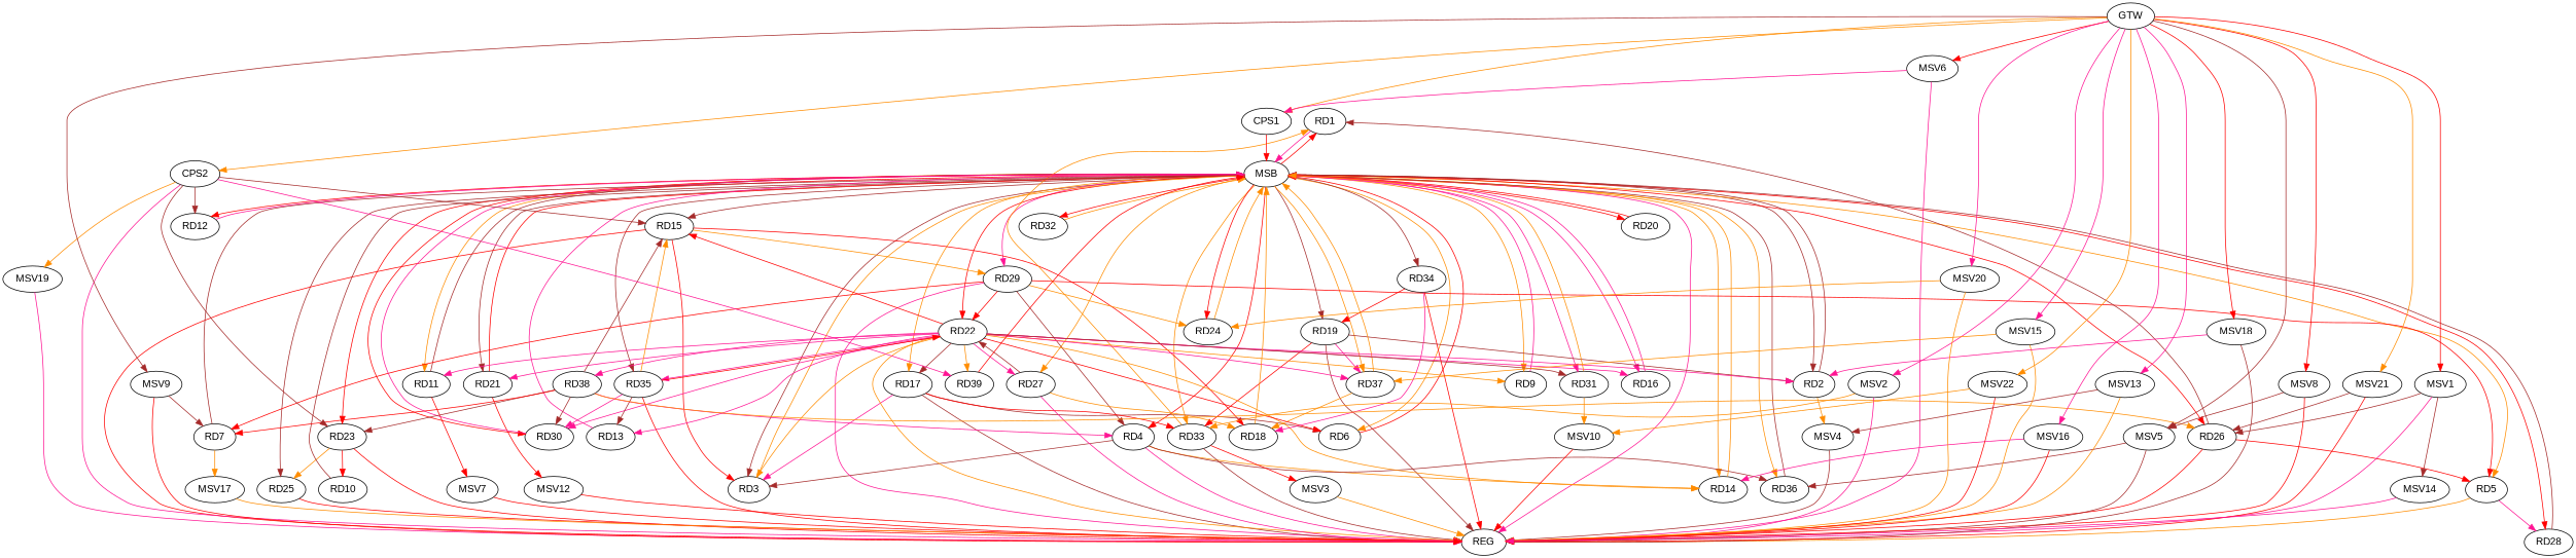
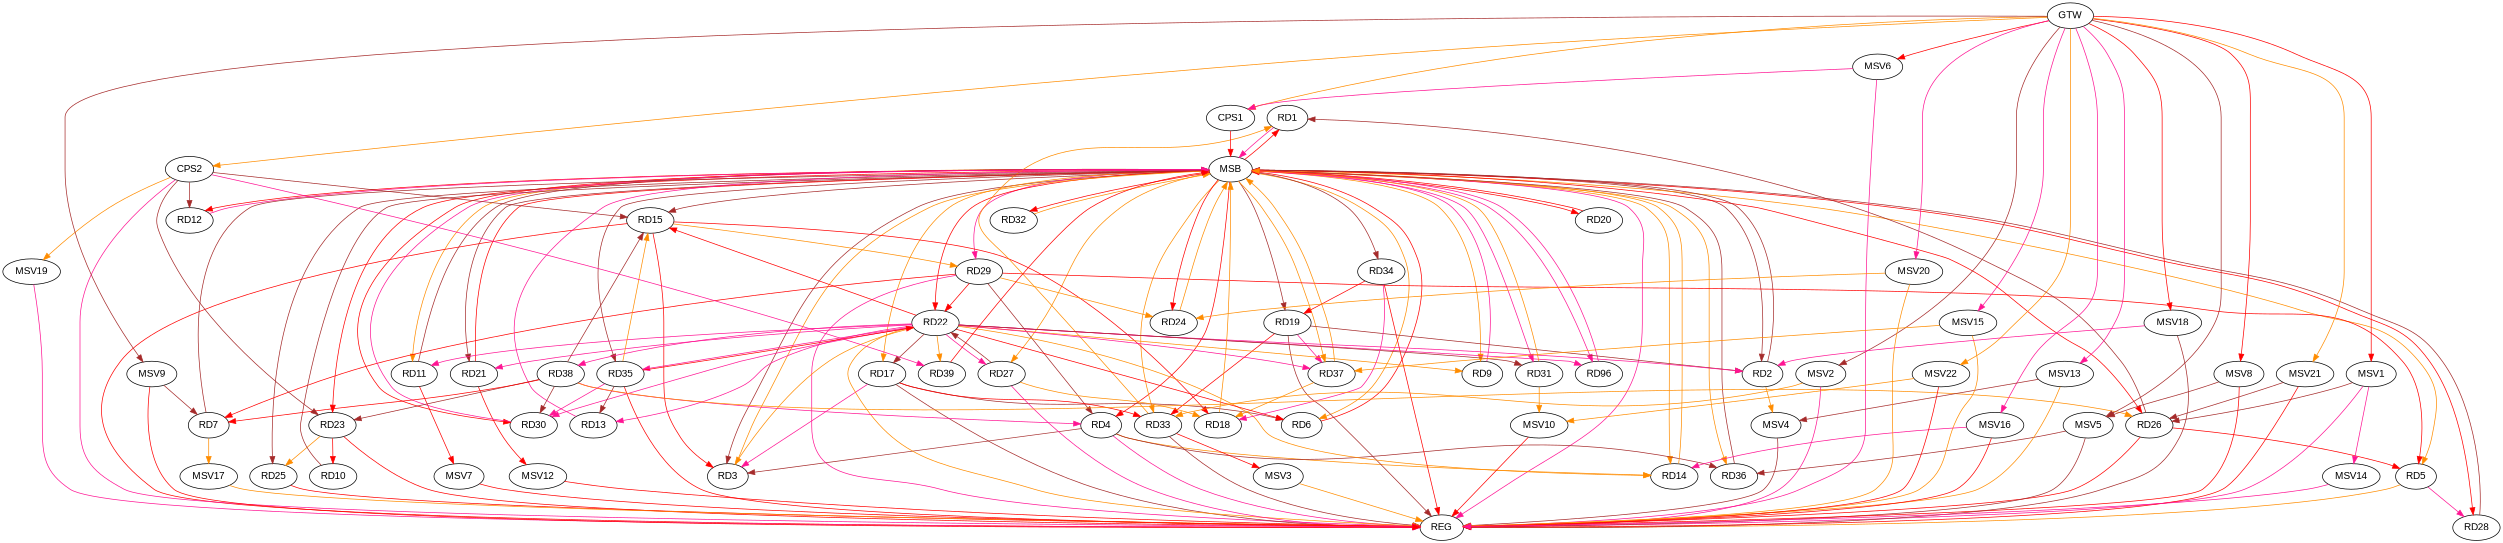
  strict digraph {
    fontname="Liberation Sans"
    node [fontname="Liberation Sans"]
    edge [color=red fontname="Liberation Sans"]
    n1 [label=RD1]
    n2 [label=MSB]
    n3 [label=RD2]
    n4 [label=RD3]
    n5 [label=RD4]
    n6 [label=RD14]
    n7 [label=RD36]
    n8 [label=REG]
    n9 [label=RD5]
    n10 [label=RD28]
    n11 [label=RD6]
    n12 [label=RD9]
    n13 [label=RD11]
    n14 [label=RD12]
    n15 [label=RD15]
    n16 [label=RD29]
-   n17 [label=RD16]
+   n17 [label=RD96]
    n18 [label=RD17]
    n19 [label=RD33]
    n20 [label=RD19]
    n21 [label=RD37]
    n22 [label=RD20]
    n23 [label=RD21]
    n24 [label=RD22]
    n25 [label=RD27]
    n26 [label=RD30]
    n27 [label=RD31]
    n28 [label=RD35]
    n29 [label=RD23]
    n30 [label=RD25]
    n31 [label=RD24]
    n32 [label=RD26]
    n33 [label=RD32]
    n34 [label=RD34]
    n35 [label=MSV4]
    n36 [label=RD7]
    n37 [label=MSV17]
    n38 [label=RD10]
    n39 [label=MSV7]
    n40 [label=RD13]
    n41 [label=RD18]
    n42 [label=MSV3]
    n43 [label=MSV12]
    n44 [label=RD38]
    n45 [label=RD39]
    n46 [label=MSV10]
    n47 [label=CPS1]
    n48 [label=CPS2]
    n49 [label=MSV19]
    n50 [label=GTW]
    n51 [label=MSV1]
    n52 [label=MSV2]
    n53 [label=MSV5]
    n54 [label=MSV6]
    n55 [label=MSV8]
    n56 [label=MSV9]
    n57 [label=MSV13]
    n58 [label=MSV15]
    n59 [label=MSV16]
    n60 [label=MSV18]
    n61 [label=MSV20]
    n62 [label=MSV21]
    n63 [label=MSV22]
    n64 [label=MSV14]
    n1 -> n2 [color=deeppink]
    n2 -> n1
    n2 -> n3 [color=brown]
    n2 -> n4 [color=brown]
    n2 -> n5
    n2 -> n6 [color=darkorange]
    n2 -> n7 [color=darkorange]
    n2 -> n8 [color=deeppink]
    n2 -> n9 [color=darkorange]
    n2 -> n10
    n2 -> n11 [color=darkorange]
    n2 -> n12 [color=darkorange]
    n2 -> n13 [color=darkorange]
    n2 -> n14
    n2 -> n15 [color=brown]
    n2 -> n16 [color=deeppink]
    n2 -> n17 [color=deeppink]
    n2 -> n18 [color=darkorange]
    n2 -> n19 [color=darkorange]
    n2 -> n20 [color=brown]
    n2 -> n21 [color=darkorange]
    n2 -> n22
    n2 -> n23 [color=brown]
    n2 -> n24
    n2 -> n25 [color=darkorange]
    n2 -> n26
    n2 -> n27 [color=deeppink]
    n2 -> n28 [color=brown]
    n2 -> n29
    n2 -> n30 [color=brown]
    n2 -> n31
    n2 -> n32
    n2 -> n33
    n2 -> n34 [color=brown]
    n3 -> n2 [color=brown]
    n3 -> n35 [color=darkorange]
    n4 -> n2 [color=darkorange]
    n5 -> n4 [color=brown]
    n5 -> n6 [color=darkorange]
    n5 -> n7 [color=brown]
    n5 -> n8 [color=deeppink]
    n6 -> n2 [color=darkorange]
    n7 -> n2 [color=brown]
    n9 -> n8 [color=darkorange]
    n9 -> n10 [color=deeppink]
    n10 -> n2 [color=brown]
    n11 -> n2
    n12 -> n2 [color=deeppink]
    n13 -> n2 [color=brown]
    n13 -> n39
    n14 -> n2 [color=deeppink]
    n15 -> n4
    n15 -> n8
    n15 -> n16 [color=darkorange]
    n15 -> n41
    n16 -> n5 [color=brown]
    n16 -> n8 [color=deeppink]
    n16 -> n9
    n16 -> n24
    n16 -> n31 [color=darkorange]
    n16 -> n36
    n17 -> n2 [color=deeppink]
    n18 -> n4 [color=deeppink]
    n18 -> n8 [color=brown]
    n18 -> n11 [color=brown]
    n18 -> n19
    n19 -> n1 [color=darkorange]
    n19 -> n8 [color=brown]
    n19 -> n42
    n20 -> n3 [color=brown]
    n20 -> n8 [color=brown]
    n20 -> n19
    n20 -> n21 [color=deeppink]
    n21 -> n2 [color=darkorange]
    n21 -> n41 [color=darkorange]
    n22 -> n2
    n23 -> n2
    n23 -> n43
    n24 -> n3 [color=deeppink]
    n24 -> n4 [color=darkorange]
    n24 -> n6 [color=darkorange]
    n24 -> n8 [color=darkorange]
    n24 -> n11
    n24 -> n12 [color=darkorange]
    n24 -> n13 [color=deeppink]
    n24 -> n15
    n24 -> n17 [color=deeppink]
    n24 -> n18 [color=brown]
    n24 -> n21 [color=deeppink]
    n24 -> n23 [color=deeppink]
    n24 -> n25 [color=deeppink]
    n24 -> n26 [color=deeppink]
    n24 -> n27 [color=brown]
    n24 -> n28 [color=deeppink]
    n24 -> n40 [color=deeppink]
    n24 -> n44 [color=deeppink]
    n24 -> n45 [color=darkorange]
    n25 -> n8 [color=deeppink]
    n25 -> n24 [color=brown]
    n25 -> n41 [color=darkorange]
    n26 -> n2 [color=deeppink]
    n27 -> n2 [color=darkorange]
    n27 -> n46 [color=darkorange]
    n28 -> n8
    n28 -> n15 [color=darkorange]
    n28 -> n24
    n28 -> n26 [color=deeppink]
    n28 -> n40 [color=brown]
    n29 -> n8
    n29 -> n30 [color=darkorange]
    n29 -> n38
    n30 -> n8
    n31 -> n2 [color=darkorange]
    n32 -> n1 [color=brown]
    n32 -> n8
    n32 -> n9
    n33 -> n2 [color=darkorange]
    n34 -> n8
    n34 -> n20
    n34 -> n41 [color=deeppink]
    n35 -> n8 [color=brown]
    n36 -> n2 [color=brown]
    n36 -> n37 [color=darkorange]
    n37 -> n8 [color=darkorange]
    n38 -> n2 [color=brown]
    n39 -> n8
    n40 -> n2 [color=deeppink]
    n41 -> n2 [color=darkorange]
    n42 -> n8 [color=darkorange]
    n43 -> n8
    n44 -> n5 [color=deeppink]
    n44 -> n15 [color=brown]
    n44 -> n26 [color=brown]
    n44 -> n29 [color=brown]
    n44 -> n32 [color=darkorange]
    n44 -> n36
    n45 -> n2
    n46 -> n8
    n47 -> n2
    n48 -> n8 [color=deeppink]
    n48 -> n14 [color=brown]
    n48 -> n15 [color=brown]
    n48 -> n29 [color=brown]
    n48 -> n45 [color=deeppink]
    n48 -> n49 [color=darkorange]
    n49 -> n8 [color=deeppink]
    n50 -> n47 [color=darkorange]
    n50 -> n48 [color=darkorange]
    n50 -> n51
-   n50 -> n52 [color=deeppink]
+   n50 -> n52 [color=brown]
    n50 -> n53 [color=brown]
    n50 -> n54
    n50 -> n55
    n50 -> n56 [color=brown]
    n50 -> n57 [color=deeppink]
    n50 -> n58 [color=deeppink]
    n50 -> n59 [color=deeppink]
    n50 -> n60
    n50 -> n61 [color=deeppink]
    n50 -> n62 [color=darkorange]
    n50 -> n63 [color=darkorange]
    n51 -> n8 [color=deeppink]
    n51 -> n32 [color=brown]
-   n51 -> n64 [color=brown]
+   n51 -> n64 [color=deeppink]
    n52 -> n8 [color=deeppink]
    n52 -> n19 [color=darkorange]
    n53 -> n7 [color=brown]
    n53 -> n8 [color=brown]
    n54 -> n8 [color=deeppink]
    n54 -> n47 [color=deeppink]
    n55 -> n8
    n55 -> n53 [color=brown]
    n56 -> n8
    n56 -> n36 [color=brown]
    n57 -> n8 [color=darkorange]
    n57 -> n35 [color=brown]
    n58 -> n8 [color=darkorange]
    n58 -> n21 [color=darkorange]
    n59 -> n6 [color=deeppink]
    n59 -> n8
    n60 -> n3 [color=deeppink]
    n60 -> n8 [color=brown]
    n61 -> n8 [color=darkorange]
    n61 -> n31 [color=darkorange]
    n62 -> n8
    n62 -> n32 [color=brown]
    n63 -> n8
    n63 -> n46 [color=darkorange]
    n64 -> n8 [color=deeppink]
  }
